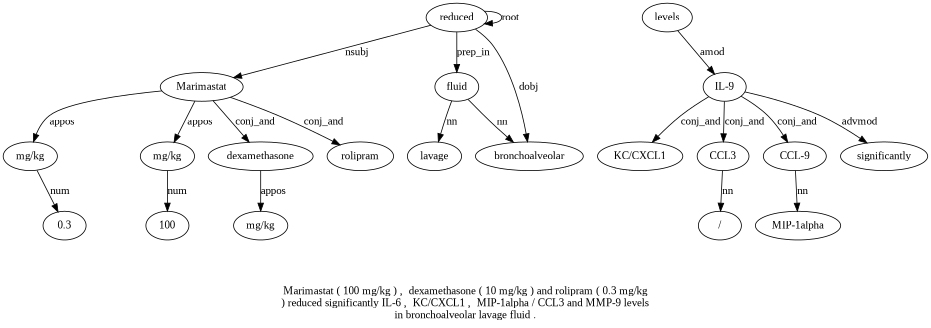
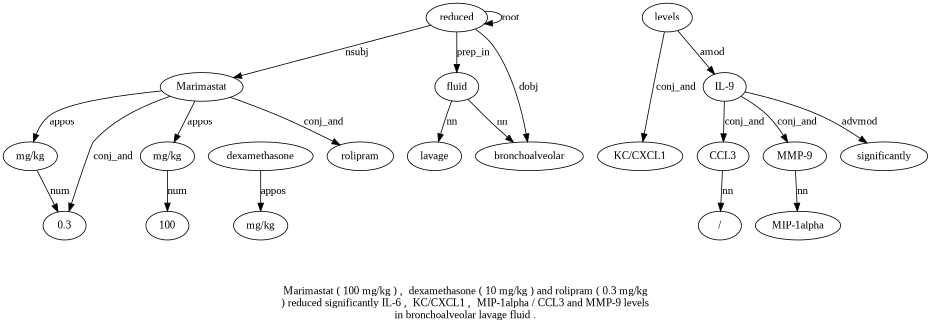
  digraph {
    fontname="Liberation Serif"
    label="Marimastat ( 100 mg/kg ) ,  dexamethasone ( 10 mg/kg ) and rolipram ( 0.3 mg/kg\n) reduced significantly IL-6 ,  KC/CXCL1 ,  MIP-1alpha / CCL3 and MMP-9 levels\nin bronchoalveolar lavage fluid ."
    node [fillcolor=white fontname="Liberation Serif" style=filled]
    edge [fontname="Liberation Serif"]
    n1 [label=reduced]
    n2 [label=Marimastat]
    n3 [label=fluid]
    n4 [label=bronchoalveolar]
    n5 [label="mg/kg"]
    n6 [label=dexamethasone]
    n7 [label=rolipram]
    n8 [label="mg/kg"]
    n9 [label=levels]
    n10 [label="IL-9"]
    n11 [label=lavage]
    n12 [label=100]
    n13 [label="mg/kg"]
    n14 [label=0.3]
    n15 [label=significantly]
    n16 [label="KC/CXCL1"]
    n17 [label=CCL3]
-   n18 [label="CCL-9"]
+   n18 [label="MMP-9"]
    n19 [label="/"]
    n20 [label="MIP-1alpha"]
    n1 -> n1 [label=root]
    n1 -> n2 [label=nsubj]
    n1 -> n3 [label=prep_in]
    n1 -> n4 [label=dobj]
    n2 -> n5 [label=appos]
-   n2 -> n6 [label=conj_and]
+   n2 -> n14 [label=conj_and]
    n2 -> n7 [label=conj_and]
    n2 -> n8 [label=appos]
    n3 -> n4 [label=nn]
    n3 -> n11 [label=nn]
    n5 -> n12 [label=num]
    n6 -> n13 [label=appos]
    n8 -> n14 [label=num]
    n9 -> n10 [label=amod]
    n10 -> n15 [label=advmod]
-   n10 -> n16 [label=conj_and]
+   n9 -> n16 [label=conj_and]
    n10 -> n17 [label=conj_and]
    n10 -> n18 [label=conj_and]
    n17 -> n19 [label=nn]
    n18 -> n20 [label=nn]
  }
